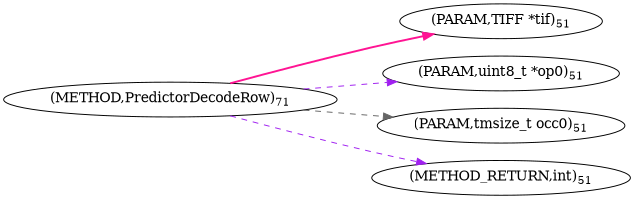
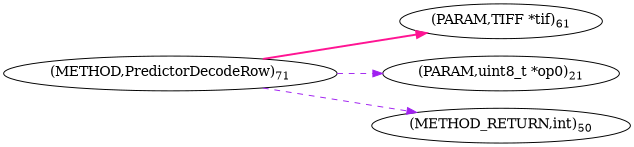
  digraph {
    rankdir=LR
    edge [color=purple style=dashed]
    n1 [label=<(METHOD,PredictorDecodeRow)<SUB>71</SUB>>]
-   n2 [label=<(PARAM,TIFF *tif)<SUB>51</SUB>>]
-   n3 [label=<(PARAM,uint8_t *op0)<SUB>51</SUB>>]
-   n4 [label=<(PARAM,tmsize_t occ0)<SUB>51</SUB>>]
-   n5 [label=<(METHOD_RETURN,int)<SUB>51</SUB>>]
+   n2 [label=<(PARAM,TIFF *tif)<SUB>61</SUB>>]
+   n3 [label=<(PARAM,uint8_t *op0)<SUB>21</SUB>>]
+   n5 [label=<(METHOD_RETURN,int)<SUB>50</SUB>>]
    n1 -> n2 [color=deeppink style=bold]
    n1 -> n3
-   n1 -> n4 [color=gray40]
    n1 -> n5
  }
